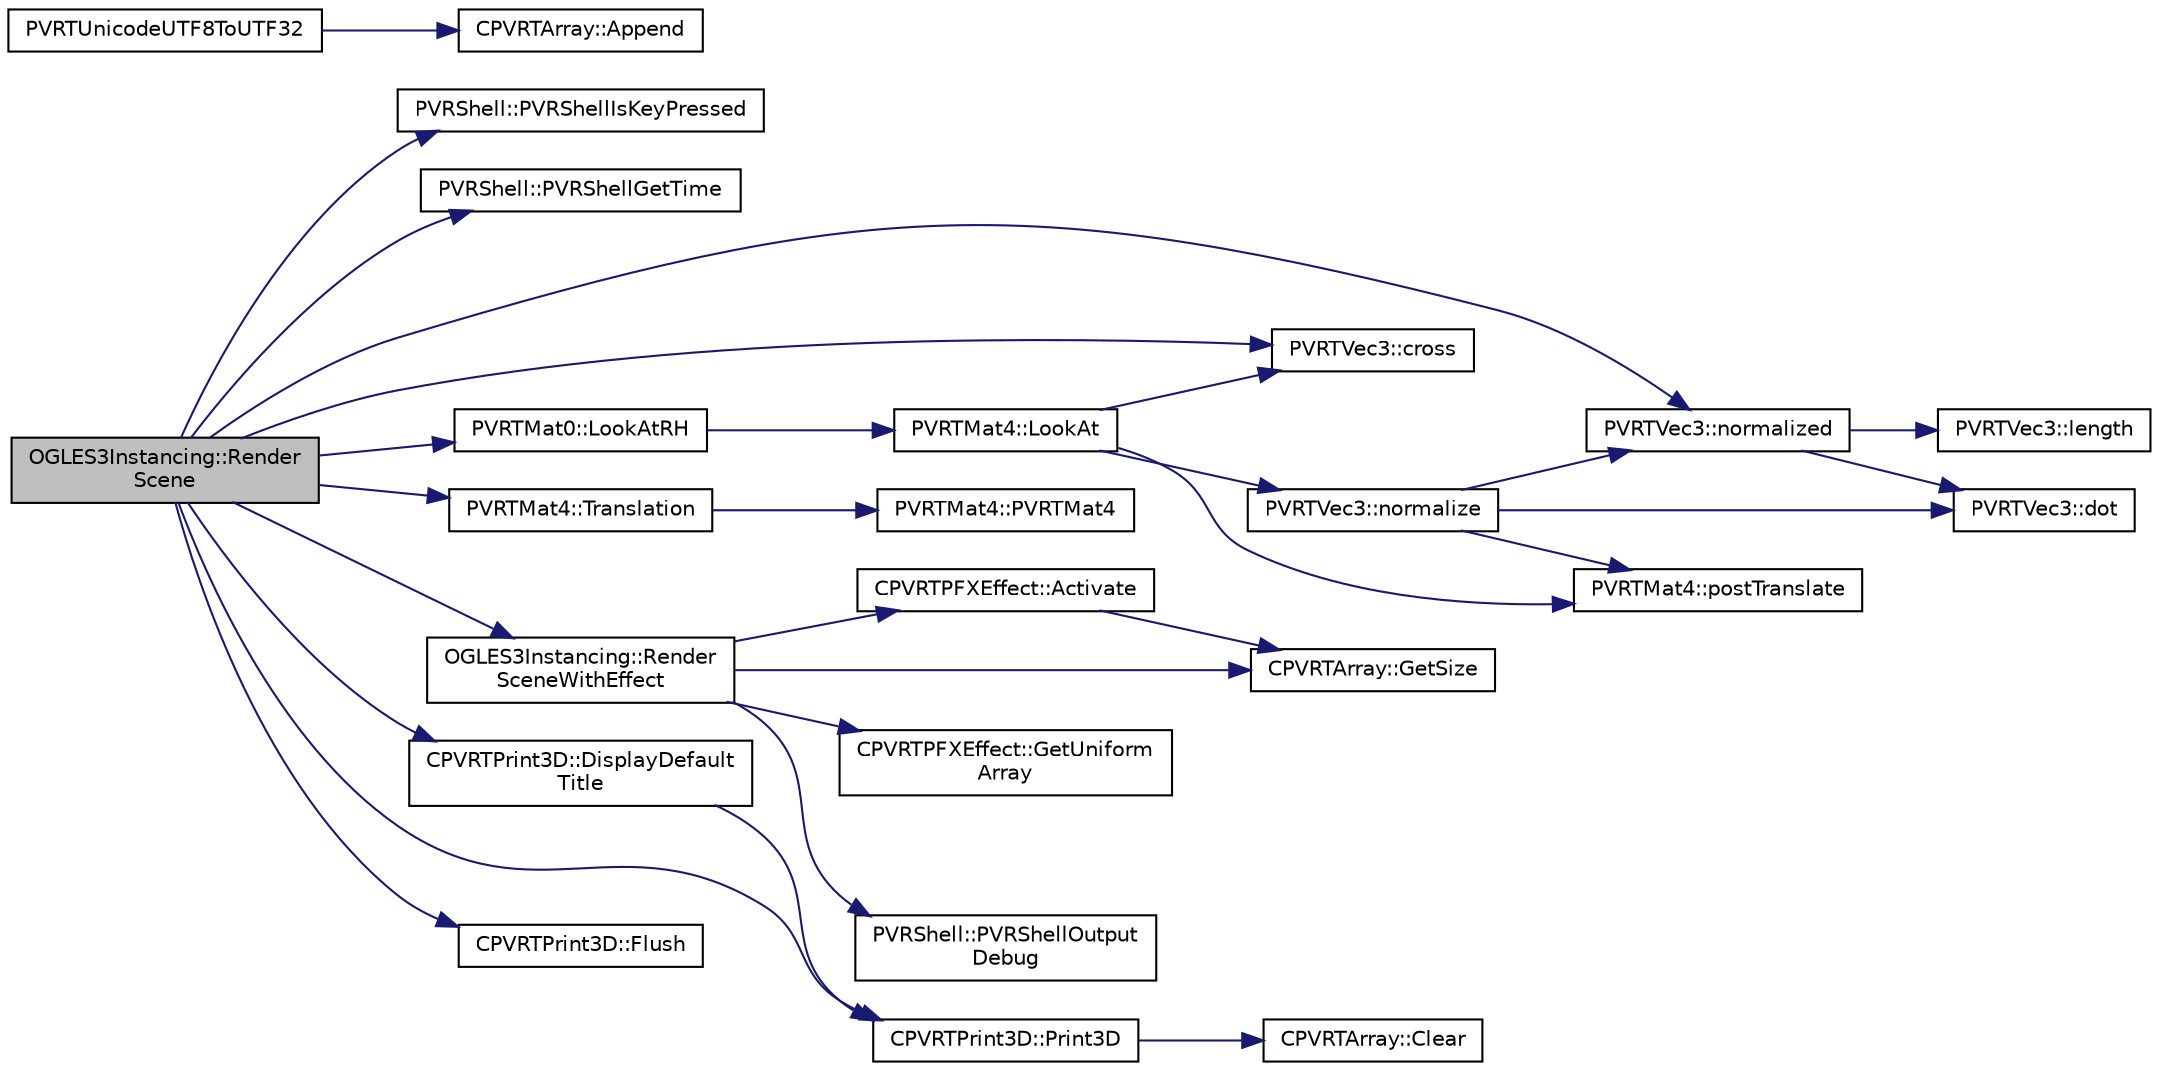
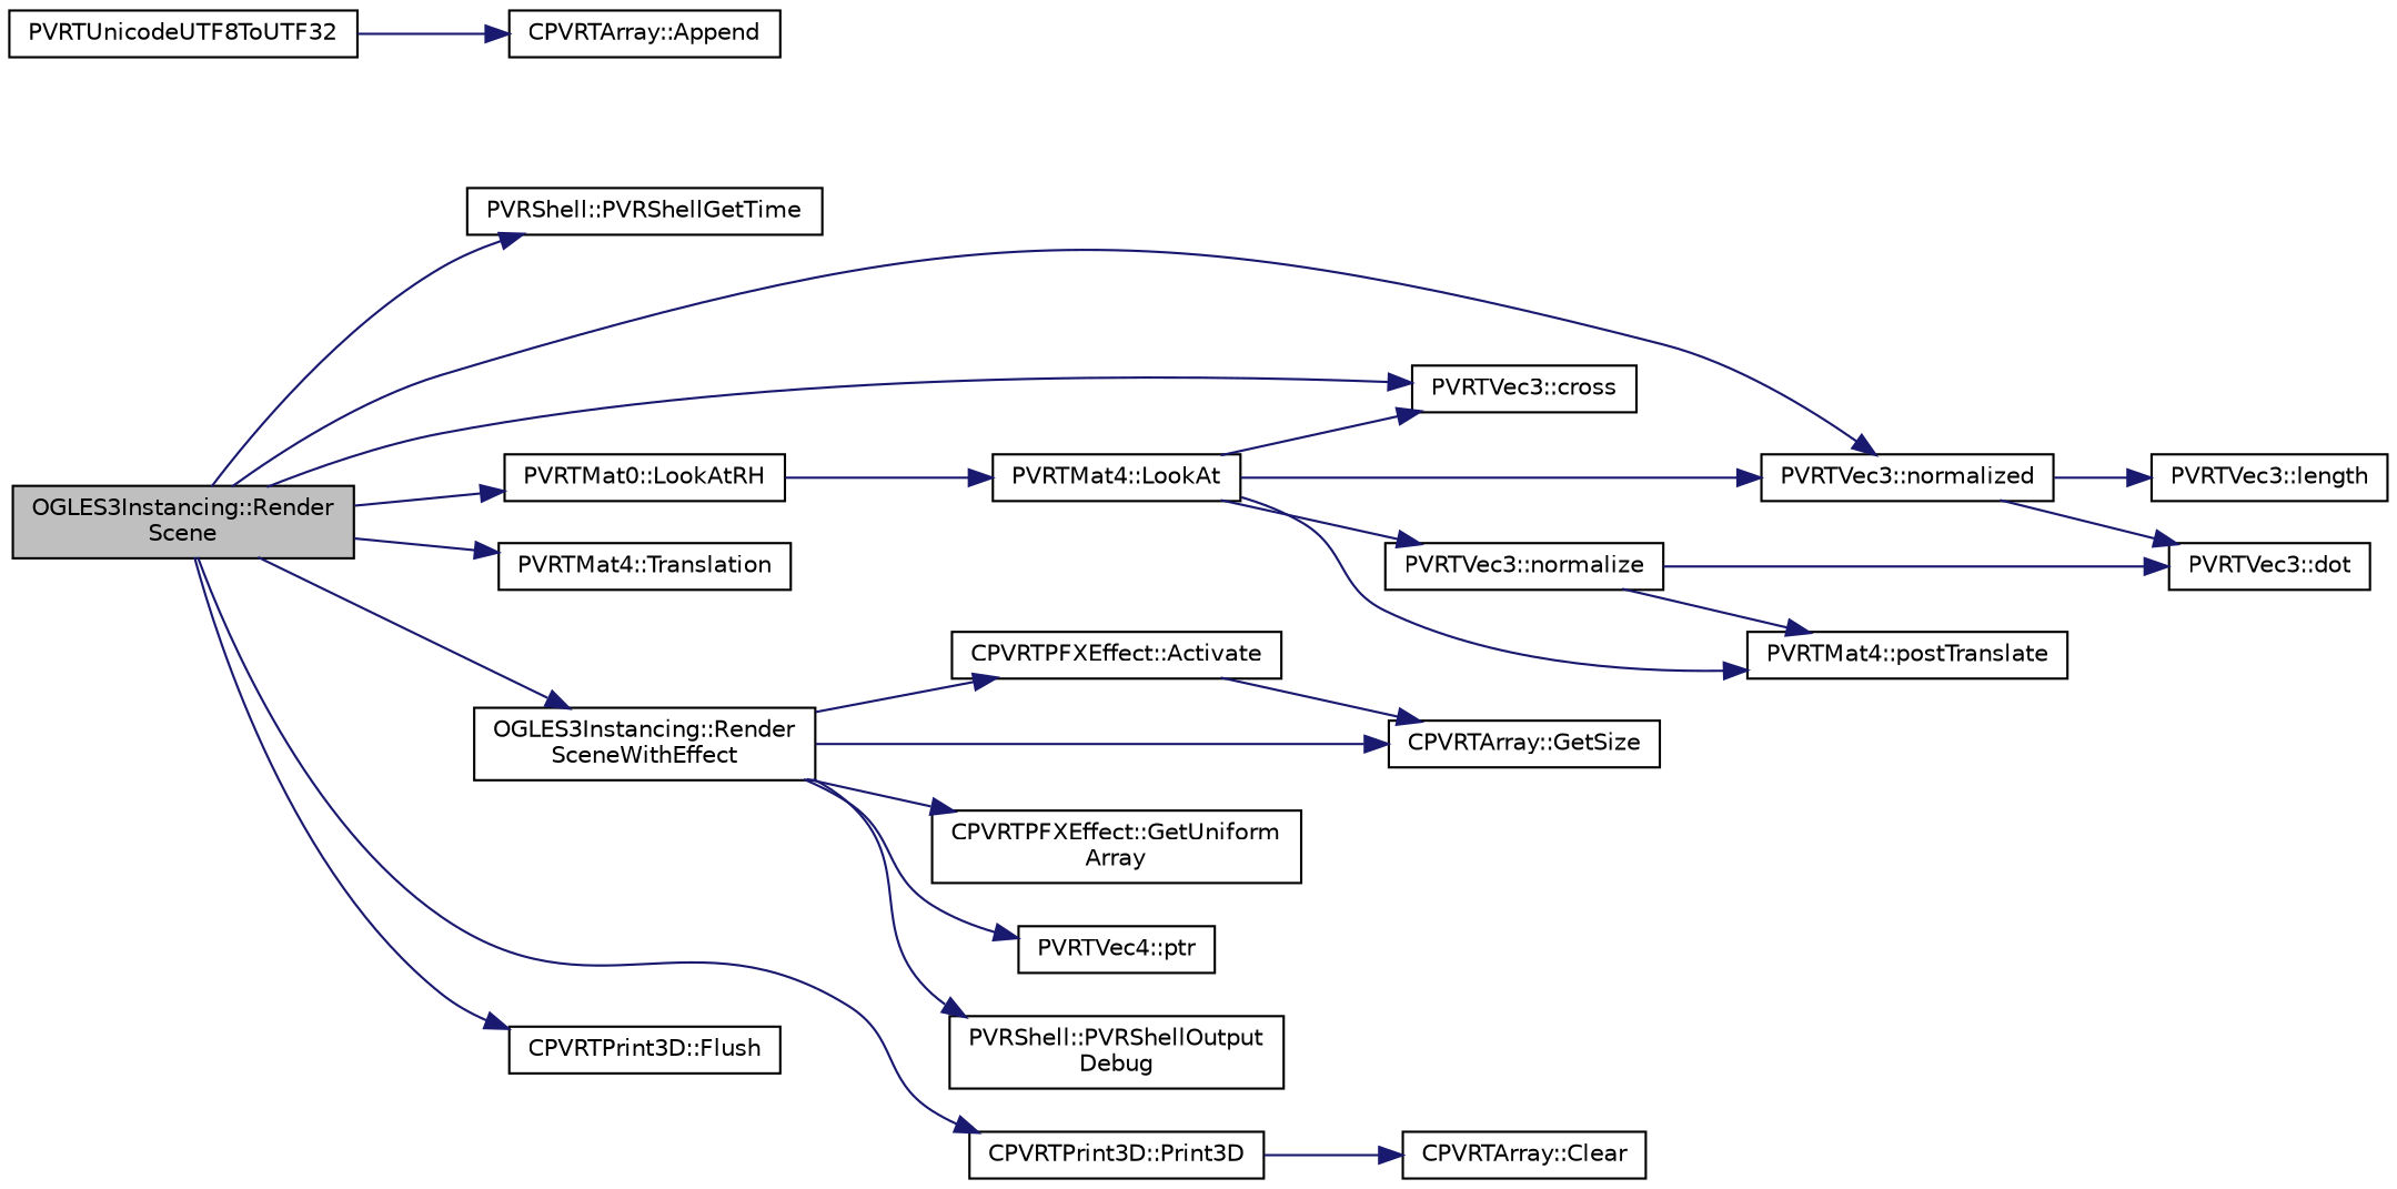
  digraph {
    rankdir=LR
    node [color=black fillcolor=white fontname=Helvetica fontsize=10 shape=record style=filled]
    edge [color=midnightblue fontname=Helvetica fontsize=10 labelfontname=Helvetica labelfontsize=10 style=solid]
    n1 [fillcolor=grey75 fontcolor=black height=0.2 label="OGLES3Instancing::Render\lScene" width=0.4]
-   n2 [height=0.2 label="PVRShell::PVRShellIsKeyPressed" width=0.4]
    n3 [height=0.2 label="PVRShell::PVRShellGetTime" width=0.4]
    n4 [height=0.2 label="PVRTVec3::normalized" width=0.4]
    n5 [height=0.2 label="PVRTVec3::cross" width=0.4]
    n6 [height=0.2 label="PVRTMat0::LookAtRH" width=0.4]
    n7 [height=0.2 label="PVRTMat4::Translation" width=0.4]
    n8 [height=0.2 label="OGLES3Instancing::Render\lSceneWithEffect" width=0.4]
-   n9 [height=0.2 label="CPVRTPrint3D::DisplayDefault\lTitle" width=0.4]
    n10 [height=0.2 label="CPVRTPrint3D::Print3D" width=0.4]
    n11 [height=0.2 label="CPVRTPrint3D::Flush" width=0.4]
    n12 [height=0.2 label="PVRTVec3::dot" width=0.4]
    n13 [height=0.2 label="PVRTVec3::length" width=0.4]
    n14 [height=0.2 label="PVRTMat4::LookAt" width=0.4]
-   n15 [height=0.2 label="PVRTMat4::PVRTMat4" width=0.4]
    n16 [height=0.2 label="CPVRTPFXEffect::Activate" width=0.4]
    n17 [height=0.2 label="CPVRTArray::GetSize" width=0.4]
    n18 [height=0.2 label="CPVRTPFXEffect::GetUniform\lArray" width=0.4]
+   n19 [height=0.2 label="PVRTVec4::ptr" width=0.4]
    n20 [height=0.2 label="PVRShell::PVRShellOutput\lDebug" width=0.4]
    n21 [height=0.2 label="CPVRTArray::Clear" width=0.4]
    n22 [height=0.2 label="PVRTVec3::normalize" width=0.4]
    n23 [height=0.2 label="PVRTMat4::postTranslate" width=0.4]
    n24 [height=0.2 label=PVRTUnicodeUTF8ToUTF32 width=0.4]
    n25 [height=0.2 label="CPVRTArray::Append" width=0.4]
-   n1 -> n2
    n1 -> n3
    n1 -> n4
    n1 -> n5
    n1 -> n6
    n1 -> n7
    n1 -> n8
-   n1 -> n9
    n1 -> n10
    n1 -> n11
    n4 -> n12
    n4 -> n13
    n6 -> n14
-   n7 -> n15
    n8 -> n16
    n8 -> n17
    n8 -> n18
+   n8 -> n19
    n8 -> n20
-   n9 -> n10
    n10 -> n21
-   n22 -> n4
+   n14 -> n4
    n14 -> n5
    n14 -> n22
    n14 -> n23
    n16 -> n17
    n22 -> n12
    n22 -> n23
    n24 -> n25
  }
